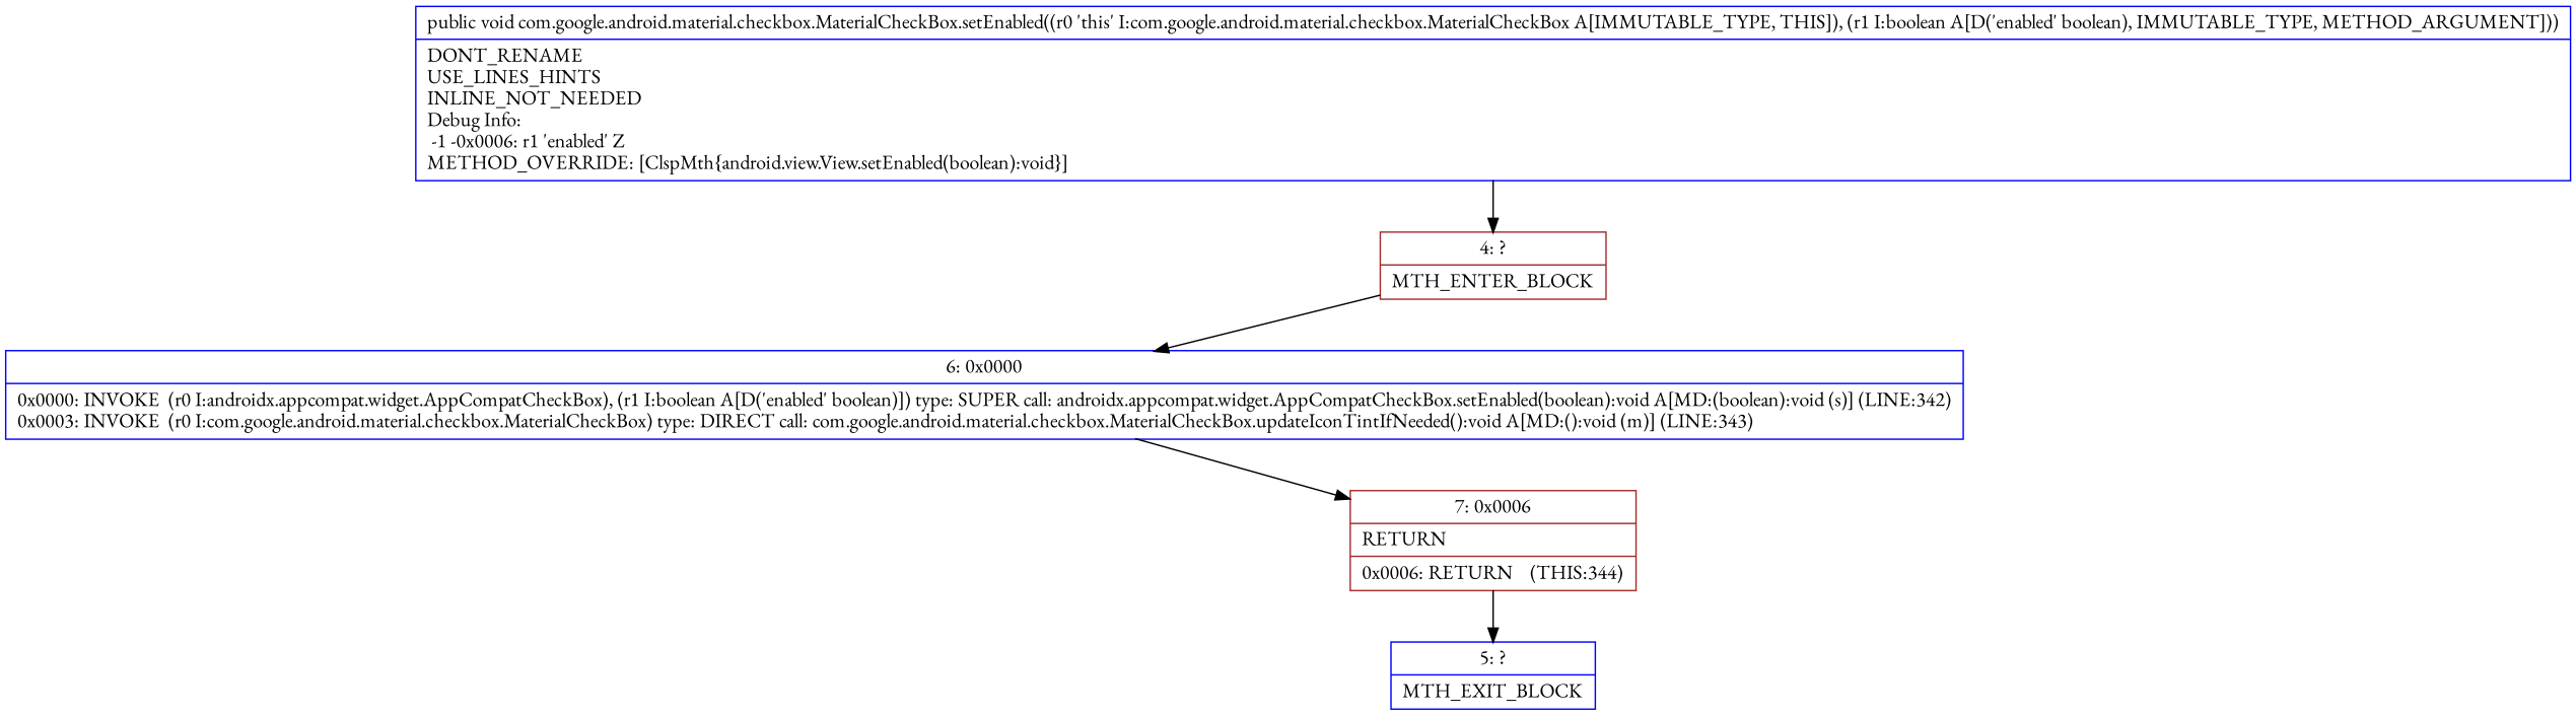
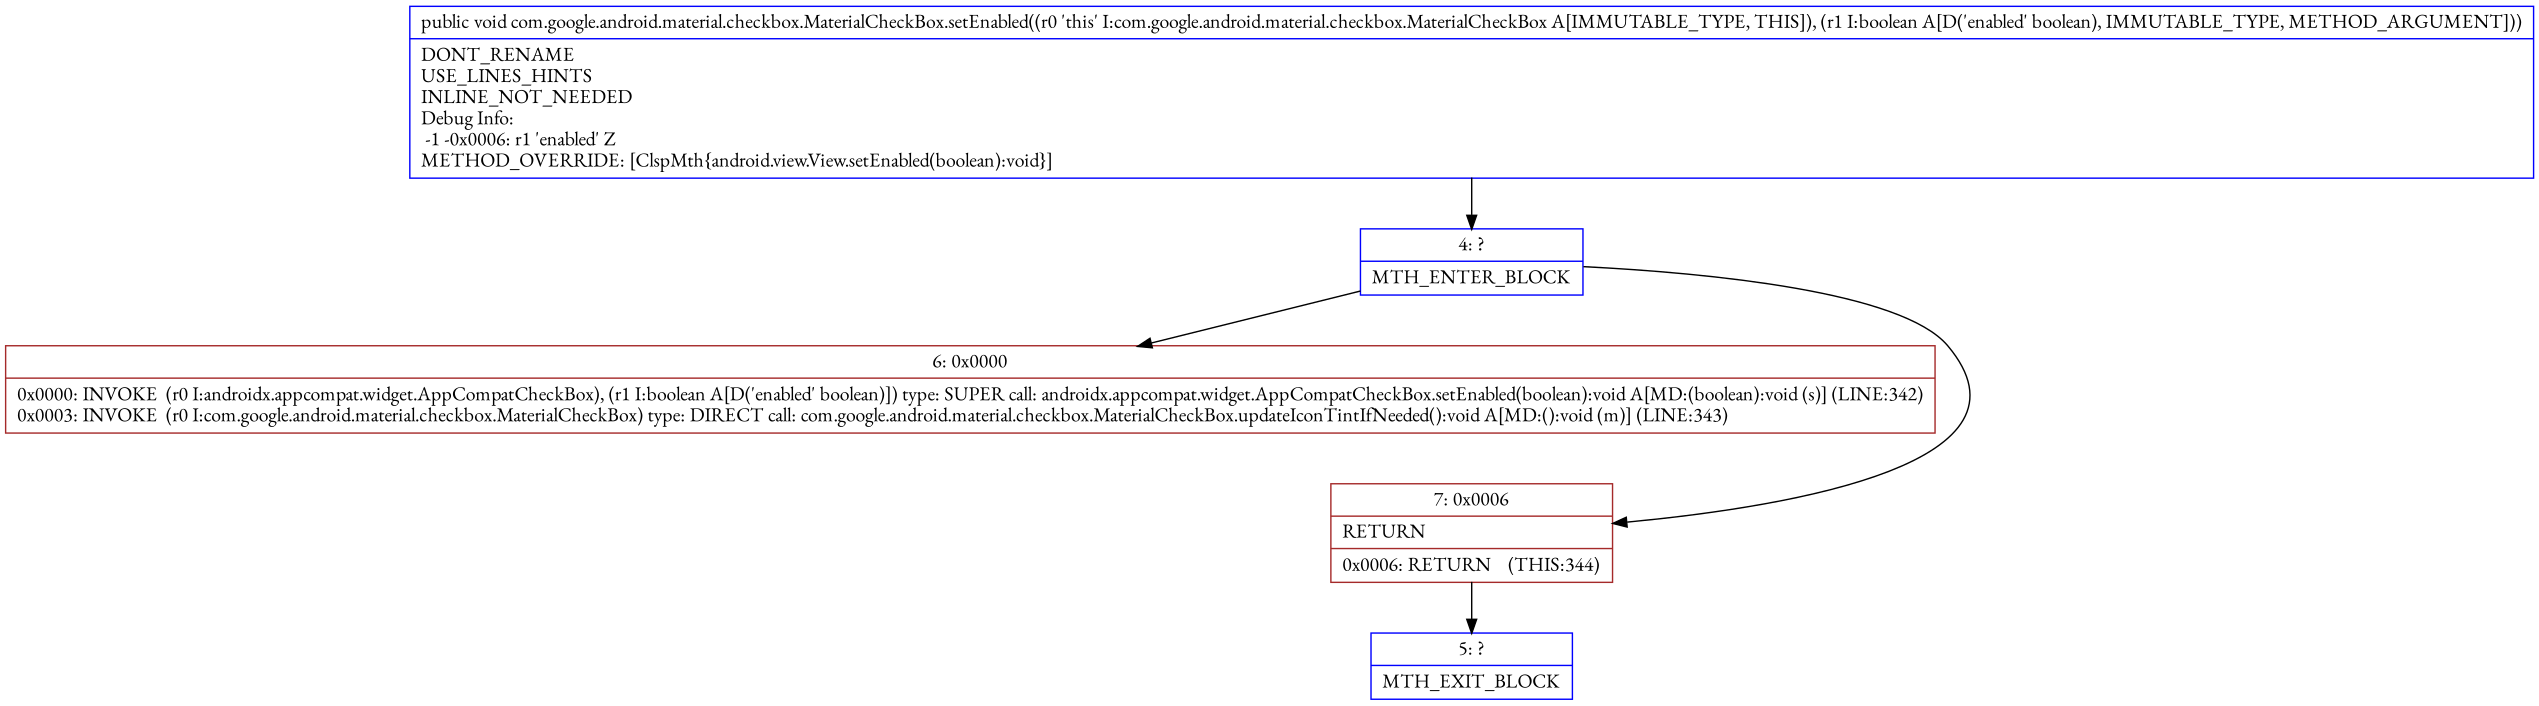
  digraph {
    fontname="EB Garamond"
    node [color=blue fontname="EB Garamond" shape=record]
    edge [fontname="EB Garamond"]
-   n1 [color=brown label="{4\:\ ?|MTH_ENTER_BLOCK\l}"]
-   n2 [label="{6\:\ 0x0000|0x0000: INVOKE  (r0 I:androidx.appcompat.widget.AppCompatCheckBox), (r1 I:boolean A[D('enabled' boolean)]) type: SUPER call: androidx.appcompat.widget.AppCompatCheckBox.setEnabled(boolean):void A[MD:(boolean):void (s)] (LINE:342)\l0x0003: INVOKE  (r0 I:com.google.android.material.checkbox.MaterialCheckBox) type: DIRECT call: com.google.android.material.checkbox.MaterialCheckBox.updateIconTintIfNeeded():void A[MD:():void (m)] (LINE:343)\l}"]
+   n1 [label="{4\:\ ?|MTH_ENTER_BLOCK\l}"]
+   n2 [color=brown label="{6\:\ 0x0000|0x0000: INVOKE  (r0 I:androidx.appcompat.widget.AppCompatCheckBox), (r1 I:boolean A[D('enabled' boolean)]) type: SUPER call: androidx.appcompat.widget.AppCompatCheckBox.setEnabled(boolean):void A[MD:(boolean):void (s)] (LINE:342)\l0x0003: INVOKE  (r0 I:com.google.android.material.checkbox.MaterialCheckBox) type: DIRECT call: com.google.android.material.checkbox.MaterialCheckBox.updateIconTintIfNeeded():void A[MD:():void (m)] (LINE:343)\l}"]
    n3 [color=brown label="{7\:\ 0x0006|RETURN\l|0x0006: RETURN    (THIS:344)\l}"]
    n4 [label="{5\:\ ?|MTH_EXIT_BLOCK\l}"]
    n5 [label="{public void com.google.android.material.checkbox.MaterialCheckBox.setEnabled((r0 'this' I:com.google.android.material.checkbox.MaterialCheckBox A[IMMUTABLE_TYPE, THIS]), (r1 I:boolean A[D('enabled' boolean), IMMUTABLE_TYPE, METHOD_ARGUMENT]))  | DONT_RENAME\lUSE_LINES_HINTS\lINLINE_NOT_NEEDED\lDebug Info:\l  \-1 \-0x0006: r1 'enabled' Z\lMETHOD_OVERRIDE: [ClspMth\{android.view.View.setEnabled(boolean):void\}]\l}"]
    n1 -> n2
-   n2 -> n3
+   n1 -> n3
    n3 -> n4
    n5 -> n1
  }
